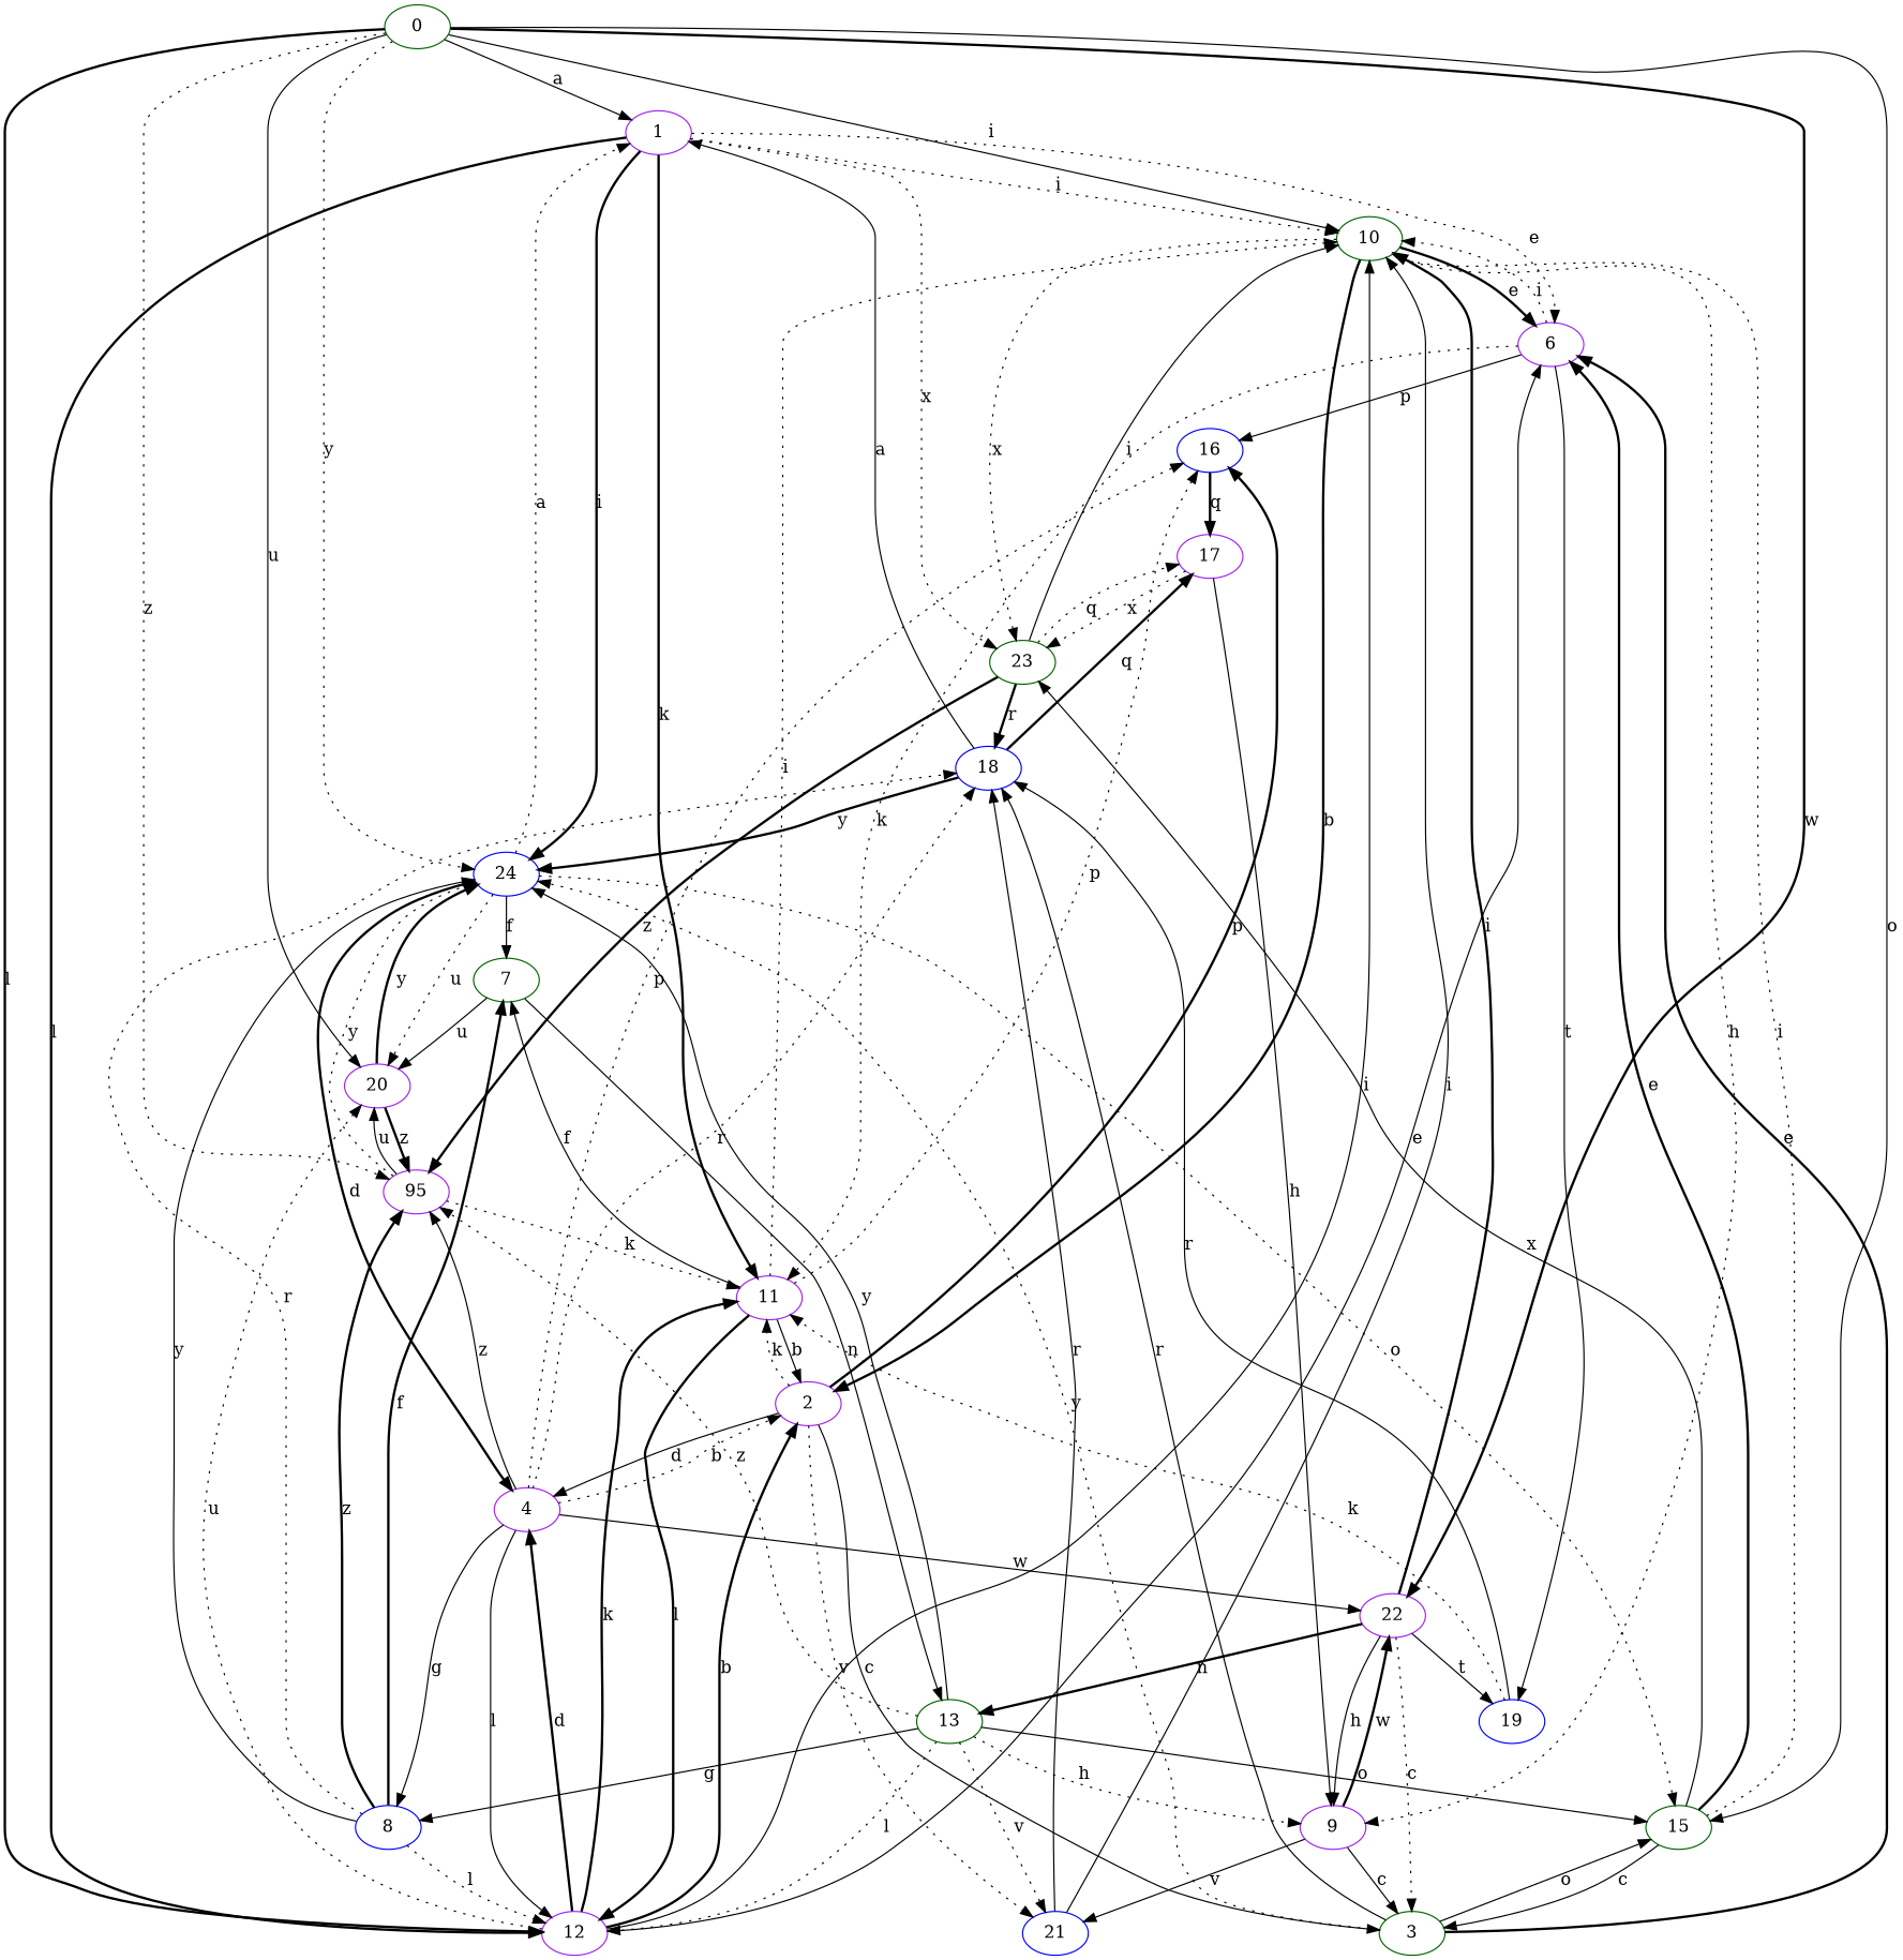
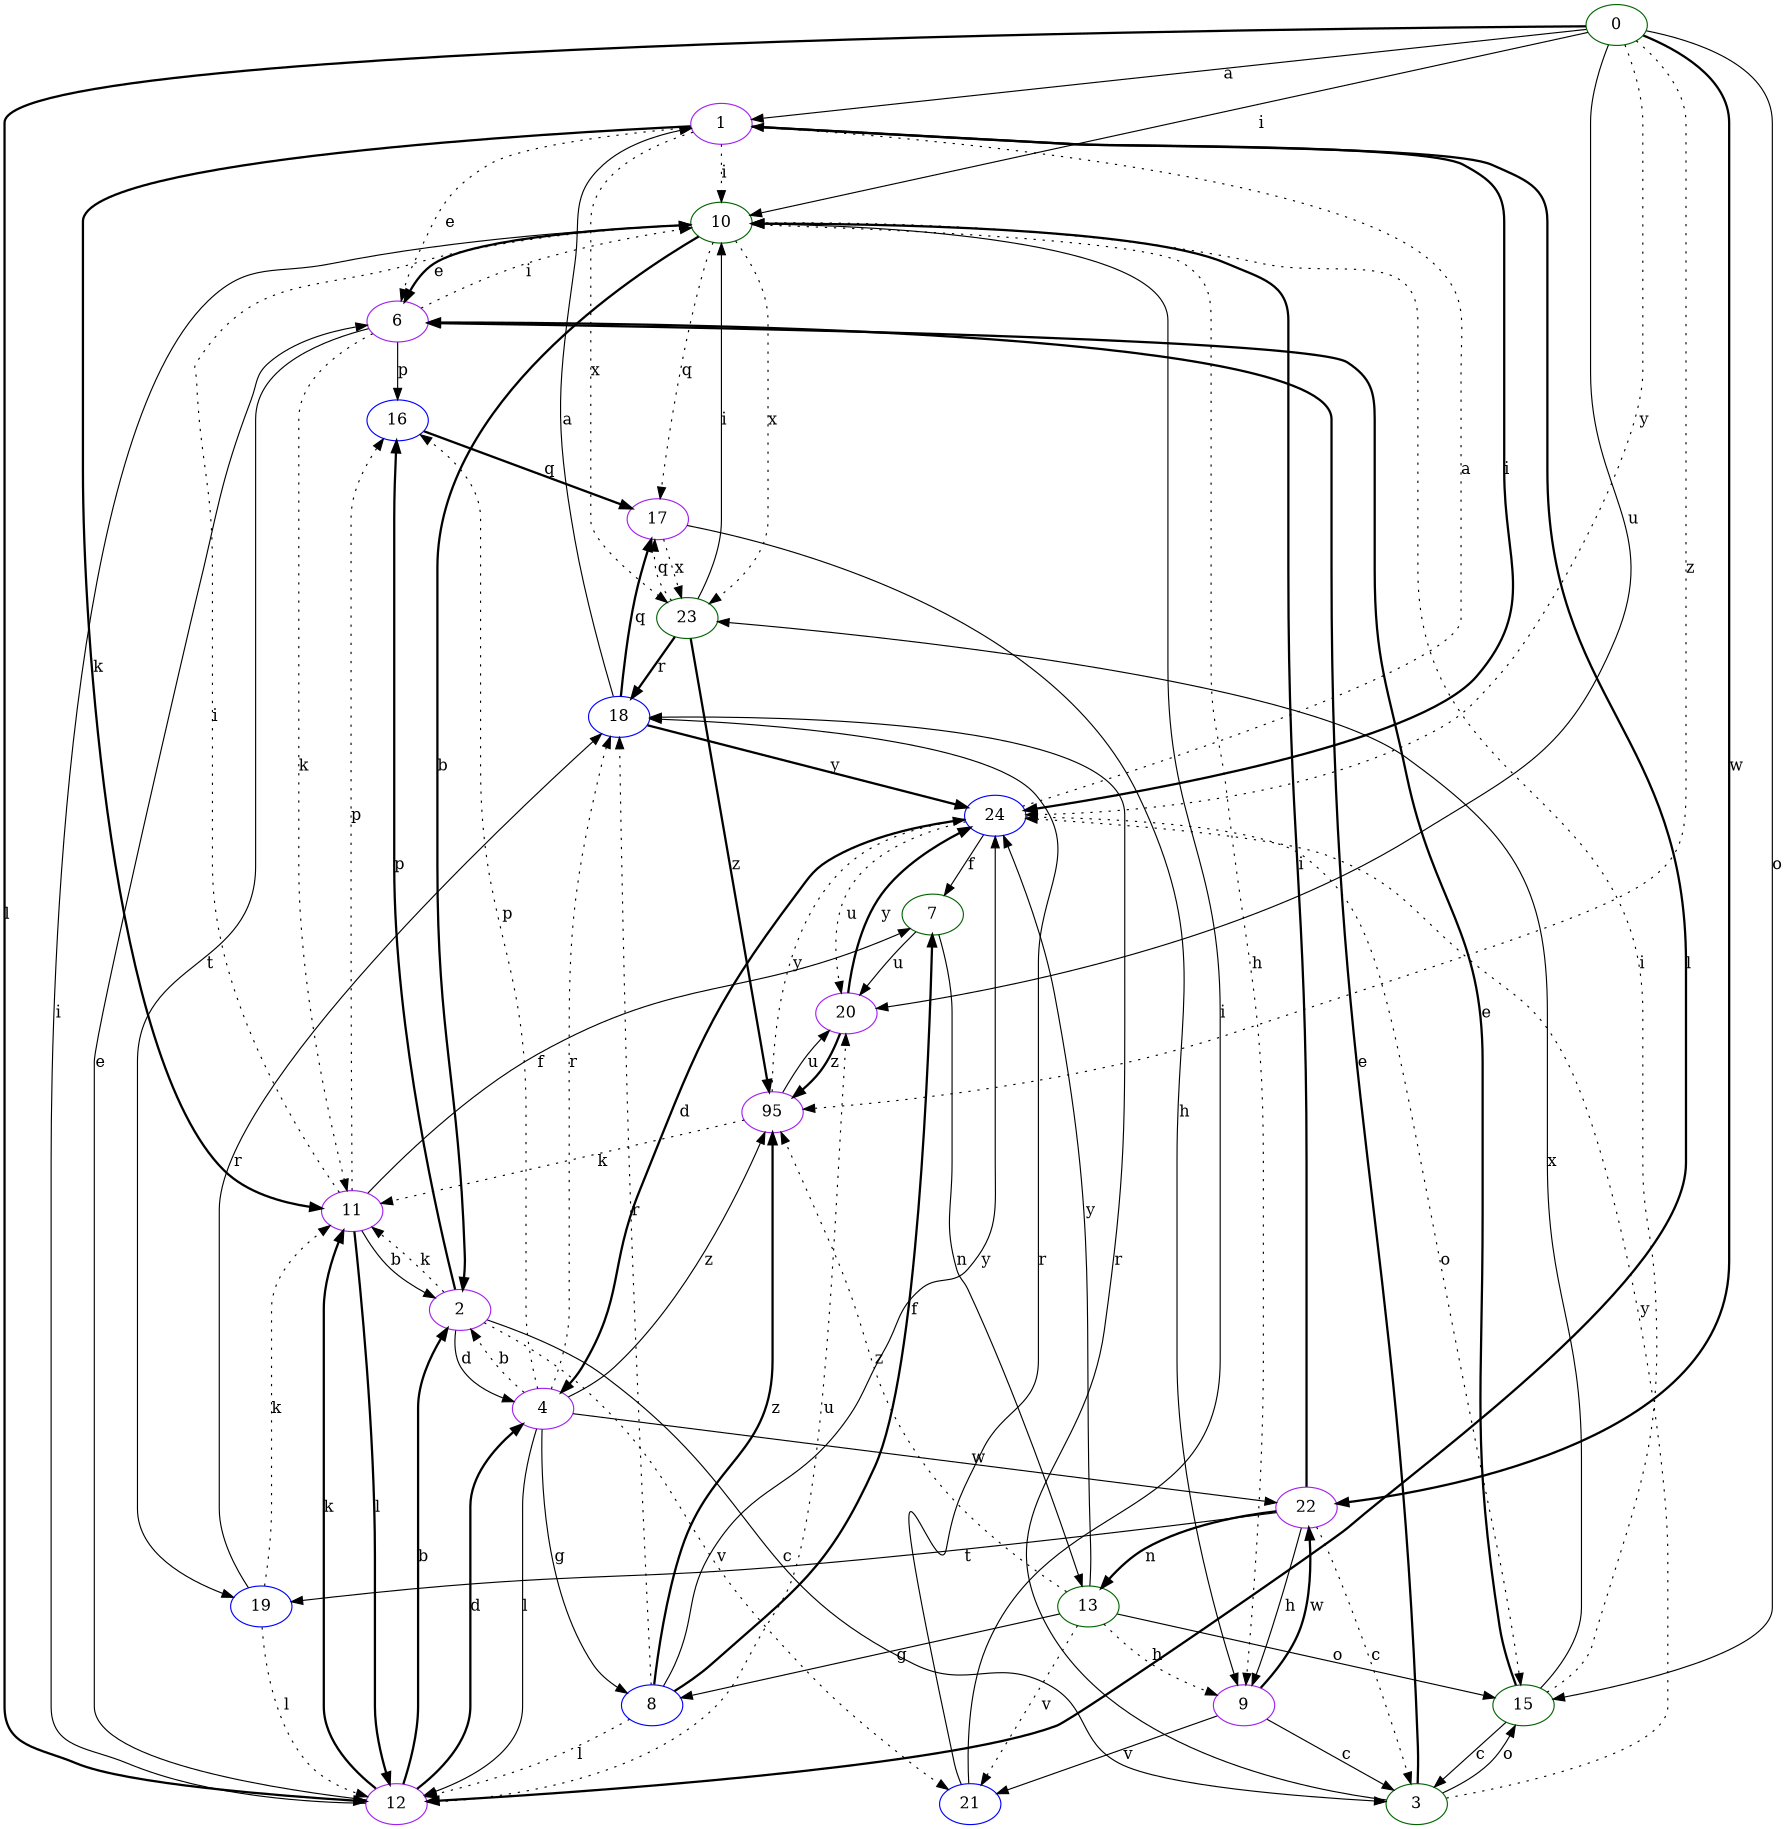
  strict digraph {
    node [color=purple]
    edge [style=solid]
    0 [color=darkgreen]
    1
    10 [color=darkgreen]
    12
    15 [color=darkgreen]
    20
    22
    24 [color=blue]
    n9 [label=95]
    6
    11
    23 [color=darkgreen]
    2
    9
    17
    4
    3 [color=darkgreen]
    19 [color=blue]
    13 [color=darkgreen]
    7 [color=darkgreen]
    16 [color=blue]
    18 [color=blue]
    21 [color=blue]
    8 [color=blue]
    0 -> 1 [label=a]
    0 -> 10 [label=i]
    0 -> 12 [label=l style=bold]
    0 -> 15 [label=o]
    0 -> 20 [label=u]
    0 -> 22 [label=w style=bold]
    0 -> 24 [label=y style=dotted]
    0 -> n9 [label=z style=dotted]
    1 -> 10 [label=i style=dotted]
    1 -> 12 [label=l style=bold]
    1 -> 24 [label=i style=bold]
    1 -> 6 [label=e style=dotted]
    1 -> 11 [label=k style=bold]
    1 -> 23 [label=x style=dotted]
    10 -> 6 [label=e style=bold]
    10 -> 23 [label=x style=dotted]
    10 -> 2 [label=b style=bold]
    10 -> 9 [label=h style=dotted]
+   10 -> 17 [label=q style=dotted]
    12 -> 10 [label=i]
    12 -> 20 [label=u style=dotted]
    12 -> 6 [label=e]
    12 -> 11 [label=k style=bold]
    12 -> 2 [label=b style=bold]
    12 -> 4 [label=d style=bold]
    15 -> 10 [label=i style=dotted]
    15 -> 6 [label=e style=bold]
    15 -> 23 [label=x]
    15 -> 3 [label=c]
    20 -> 24 [label=y style=bold]
    20 -> n9 [label=z style=bold]
    22 -> 10 [label=i style=bold]
    22 -> 9 [label=h]
    22 -> 3 [label=c style=dotted]
    22 -> 19 [label=t]
    22 -> 13 [label=n style=bold]
    24 -> 1 [label=a style=dotted]
    24 -> 15 [label=o style=dotted]
    24 -> 20 [label=u style=dotted]
    24 -> 4 [label=d style=bold]
    24 -> 7 [label=f]
    n9 -> 20 [label=u]
    n9 -> 24 [label=y style=dotted]
    n9 -> 11 [label=k style=dotted]
    6 -> 10 [label=i style=dotted]
    6 -> 11 [label=k style=dotted]
    6 -> 19 [label=t]
    6 -> 16 [label=p]
    11 -> 10 [label=i style=dotted]
    11 -> 12 [label=l style=bold]
    11 -> 2 [label=b]
    11 -> 7 [label=f]
    11 -> 16 [label=p style=dotted]
    23 -> 10 [label=i]
    23 -> n9 [label=z style=bold]
    23 -> 17 [label=q style=dotted]
    23 -> 18 [label=r style=bold]
    2 -> 11 [label=k style=dotted]
    2 -> 4 [label=d]
    2 -> 3 [label=c]
    2 -> 16 [label=p style=bold]
    2 -> 21 [label=v style=dotted]
    9 -> 22 [label=w style=bold]
    9 -> 3 [label=c]
    9 -> 21 [label=v]
    17 -> 23 [label=x style=dotted]
    17 -> 9 [label=h]
    4 -> 12 [label=l]
    4 -> 22 [label=w]
    4 -> n9 [label=z]
    4 -> 2 [label=b style=dotted]
    4 -> 16 [label=p style=dotted]
    4 -> 18 [label=r style=dotted]
    4 -> 8 [label=g]
    3 -> 15 [label=o]
    3 -> 24 [label=y style=dotted]
    3 -> 6 [label=e style=bold]
    3 -> 18 [label=r]
    19 -> 11 [label=k style=dotted]
    19 -> 18 [label=r]
-   13 -> 12 [label=l style=dotted]
+   19 -> 12 [label=l style=dotted]
    13 -> 15 [label=o]
    13 -> 24 [label=y]
    13 -> n9 [label=z style=dotted]
    13 -> 9 [label=h style=dotted]
    13 -> 21 [label=v style=dotted]
    13 -> 8 [label=g]
    7 -> 20 [label=u]
    7 -> 13 [label=n]
    16 -> 17 [label=q style=bold]
    18 -> 1 [label=a]
    18 -> 24 [label=y style=bold]
    18 -> 17 [label=q style=bold]
    21 -> 10 [label=i]
    21 -> 18 [label=r]
    8 -> 12 [label=l style=dotted]
    8 -> 24 [label=y]
    8 -> n9 [label=z style=bold]
    8 -> 7 [label=f style=bold]
    8 -> 18 [label=r style=dotted]
  }
